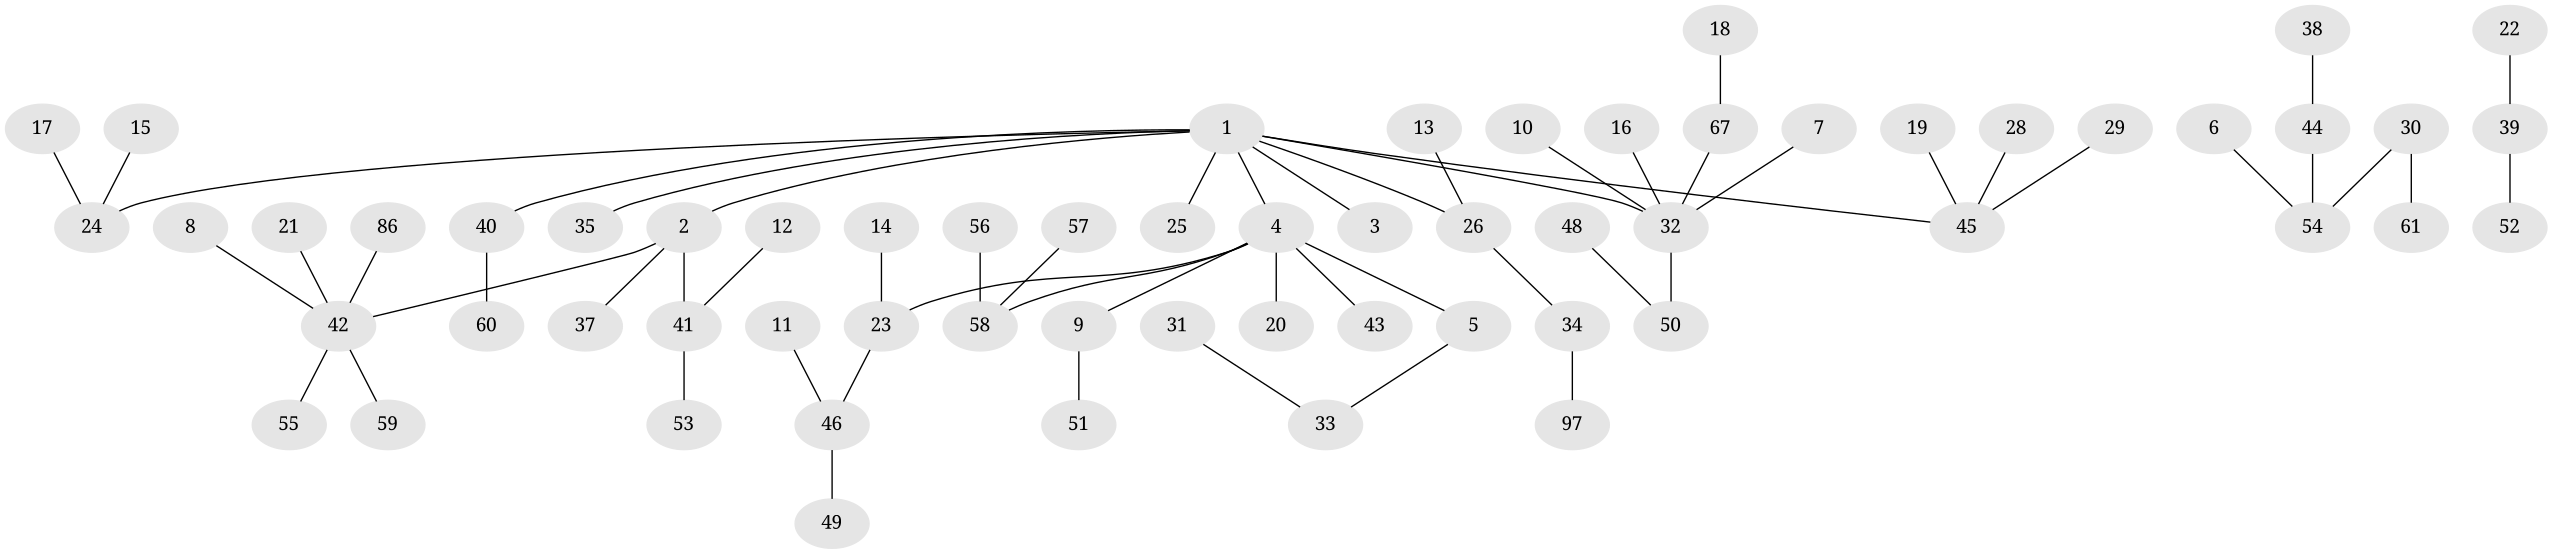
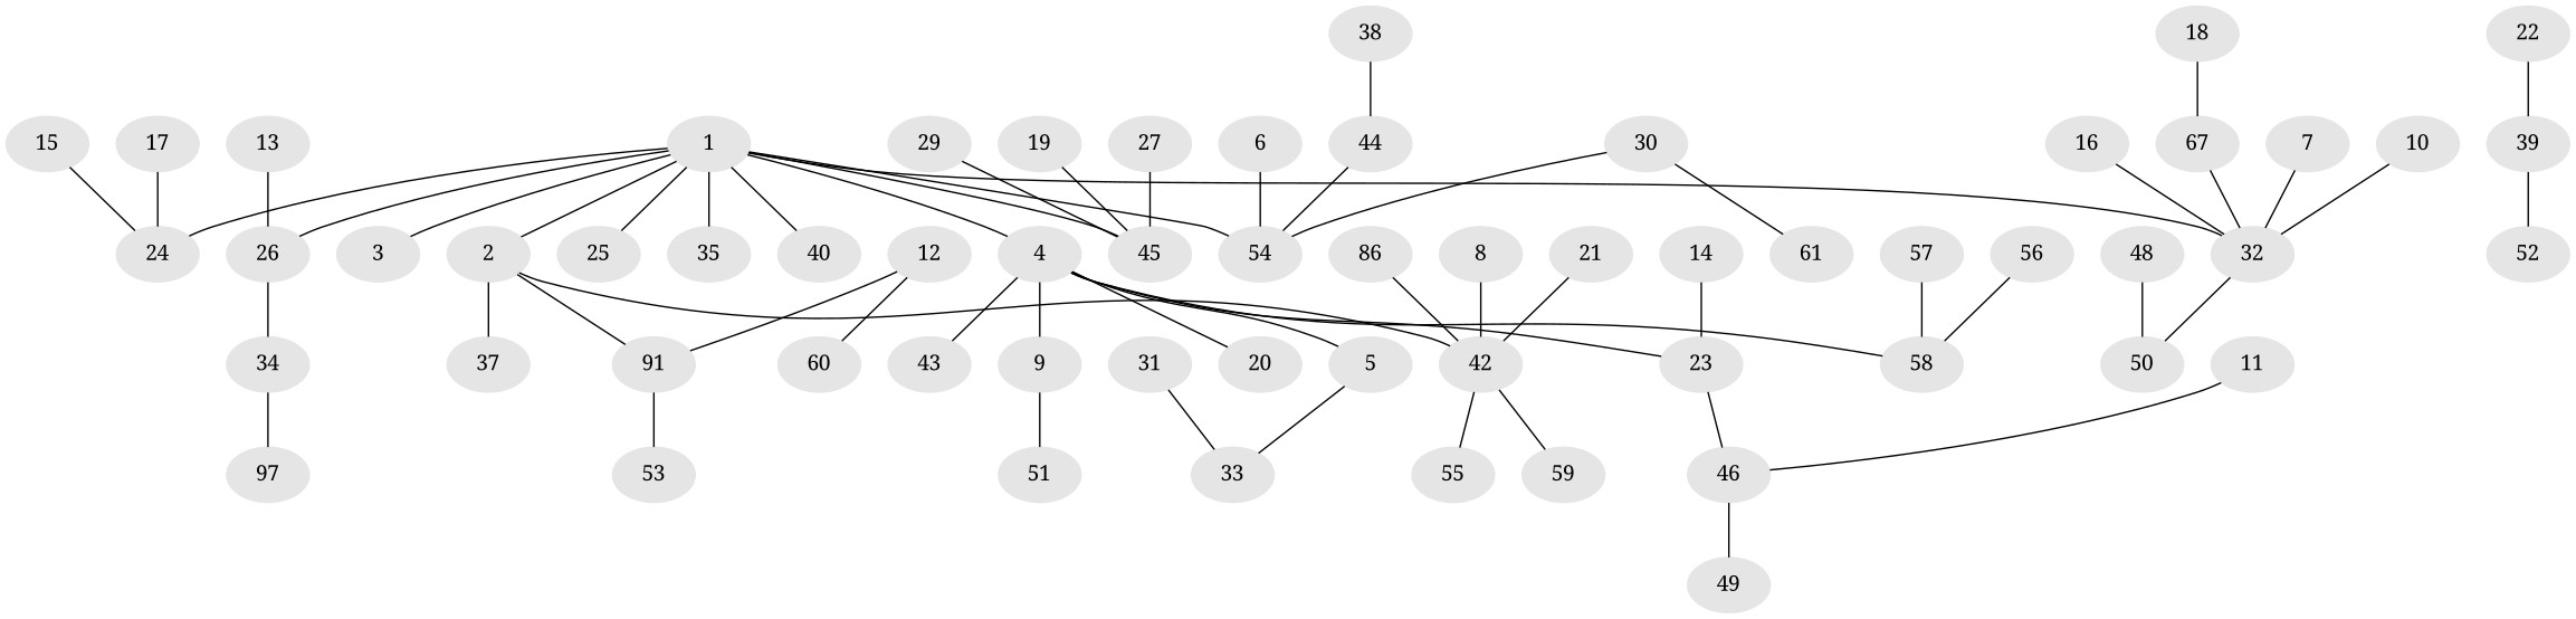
  graph {
    fontname="Noto Serif"
    node [color=gray90 fontname="Noto Serif" style=filled]
    edge [fontname="Noto Serif" weight=1.0]
    1
    2
    3
    4
    24
    25
    26
    32
    35
    40
    45
    54
    37
-   41
+   41 [label=91]
    42
    5
    9
    20
    23
    43
    58
    34
    50
    60
    53
    55
    59
    33
    51
    46
    6
    7
    8
    39
    52
    10
    11
    49
    12
    13
    14
    15
    16
    17
    n45 [label=67]
    18
    19
    21
    22
    n50 [label=97]
-   28
+   28 [label=27]
    29
    30
    61
    31
    48
    n57 [label=86]
    38
    44
    56
    57
    1 -- 2
    1 -- 3
    1 -- 4
    1 -- 24
    1 -- 25
    1 -- 26
    1 -- 32
    1 -- 35
    1 -- 40
    1 -- 45
+   1 -- 54
    2 -- 37
    2 -- 41
    2 -- 42
    4 -- 5
    4 -- 9
    4 -- 20
    4 -- 23
    4 -- 43
    4 -- 58
    26 -- 34
    32 -- 50
-   40 -- 60
+   12 -- 60
    41 -- 53
    42 -- 55
    42 -- 59
    5 -- 33
    9 -- 51
    23 -- 46
    34 -- n50
    46 -- 49
    6 -- 54
    7 -- 32
    8 -- 42
    39 -- 52
    10 -- 32
    11 -- 46
    12 -- 41
    13 -- 26
    14 -- 23
    15 -- 24
    16 -- 32
    17 -- 24
    n45 -- 32
    18 -- n45
    19 -- 45
    21 -- 42
    22 -- 39
    28 -- 45
    29 -- 45
    30 -- 54
    30 -- 61
    31 -- 33
    48 -- 50
    n57 -- 42
    38 -- 44
    44 -- 54
    56 -- 58
    57 -- 58
  }
